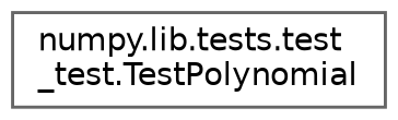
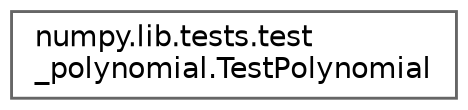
  digraph {
    rankdir=LR
-   n1 [color=grey40 fillcolor=white fontname=Helvetica fontsize=10 height=0.2 label="numpy.lib.tests.test\l_test.TestPolynomial" shape=box style=filled width=0.4]
+   n1 [color=grey40 fillcolor=white fontname=Helvetica fontsize=10 height=0.2 label="numpy.lib.tests.test\l_polynomial.TestPolynomial" shape=box style=filled width=0.4]
  }
